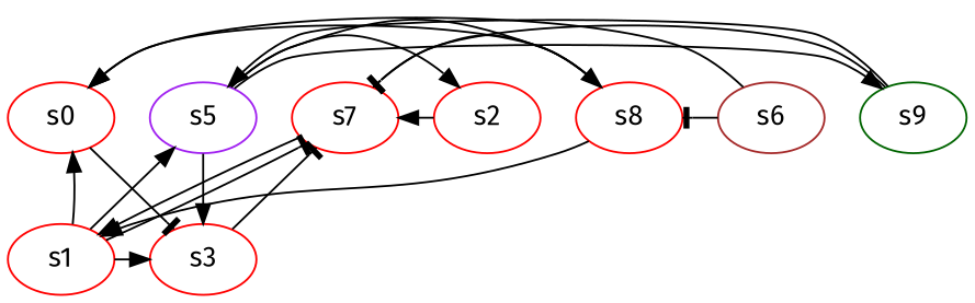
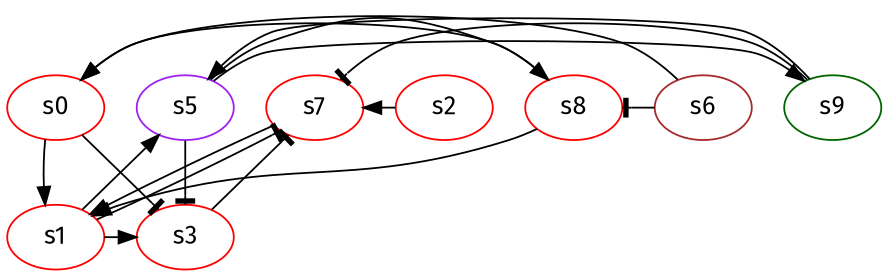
  digraph {
    fontname="Fira Sans"
    node [color=red fontname="Fira Sans" player=1]
    edge [arrowhead=normal fontname="Fira Sans"]
    s0 [player=0]
    s1
    s3 [player=0]
    s5 [color=purple]
    s7
    s2
    s8 [player=0]
    s9 [color=darkgreen]
    s6 [color=brown player=0]
-   s1 -> s0
+   s0 -> s1
    s0 -> s3 [arrowhead=tee]
    s1 -> s3 [constraint="!(time % 6 == 0)"]
    s1 -> s5 [constraint="time % 3 == 0 && time % 3 == 1"]
    s1 -> s7 [arrowhead=tee constraint="time % 2 == 1 && time % 5 == 1"]
    s3 -> s7 [arrowhead=tee constraint="time % 3 == 2 && time % 4 == 2"]
-   s5 -> s3 [constraint="time % 4 == 0"]
-   s5 -> s2 [constraint="time % 4 == 1 && time % 4 == 3"]
+   s5 -> s3 [arrowhead=tee constraint="time % 4 == 0"]
    s5 -> s8 [constraint="time % 4 == 0 && time % 5 == 3"]
    s5 -> s9 [constraint="time % 7 == 4"]
    s7 -> s1 [constraint="time % 3 == 1"]
    s2 -> s7 [constraint="time % 4 == 1 && time % 5 == 4"]
    s8 -> s0 [constraint="time % 2 == 1 || time % 5 == 2"]
    s8 -> s1 [constraint="time % 5 == 2 || time % 4 == 3"]
-   s8 -> s7 [arrowhead=tee constraint="time == 17"]
    s9 -> s5 [constraint="time % 3 == 1 && time % 3 == 0"]
    s9 -> s7 [arrowhead=tee constraint="!(time % 3 == 1)"]
    s6 -> s0 [constraint="time % 3 == 2 && time % 3 == 2"]
    s6 -> s8 [arrowhead=tee constraint="time % 3 == 2 && time % 3 == 0"]
  }
